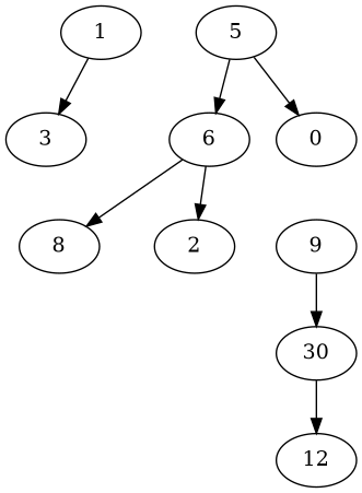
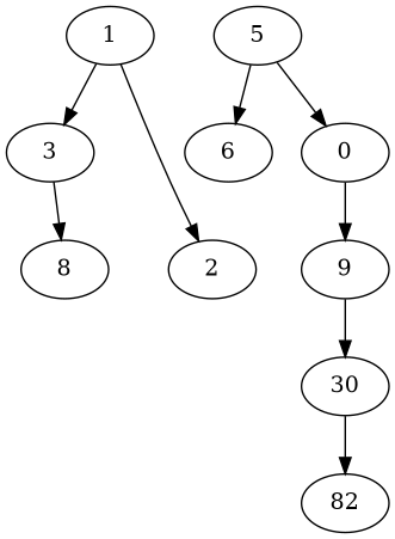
  digraph {
    node [alpha=0.10]
    1 [alpha=0.17 expect_size=3473958177010000]
    2 [expect_size=175142868859746254848]
    3 [alpha=0.20 expect_size=870930448384000000]
    5 [alpha=0.02 expect_size=4578799677033036]
    6 [alpha=0.06 expect_size=280377378961646157824]
    n6 [alpha=0.11 expect_size=268434922325080539136 label=0]
    8 [alpha=0.02 expect_size=1422308659166672]
    9 [alpha=0.16 expect_size=536347245318114624]
    n9 [alpha=0.09 expect_size=40490208591872000000 label=30]
-   12 [expect_size=9679518107691992]
-   6 -> 2
+   12 [expect_size=9679518107691992 label=82]
+   1 -> 2
    1 -> 3
    5 -> 6
    5 -> n6
-   6 -> 8
+   3 -> 8
+   n6 -> 9
    9 -> n9
    n9 -> 12
  }
